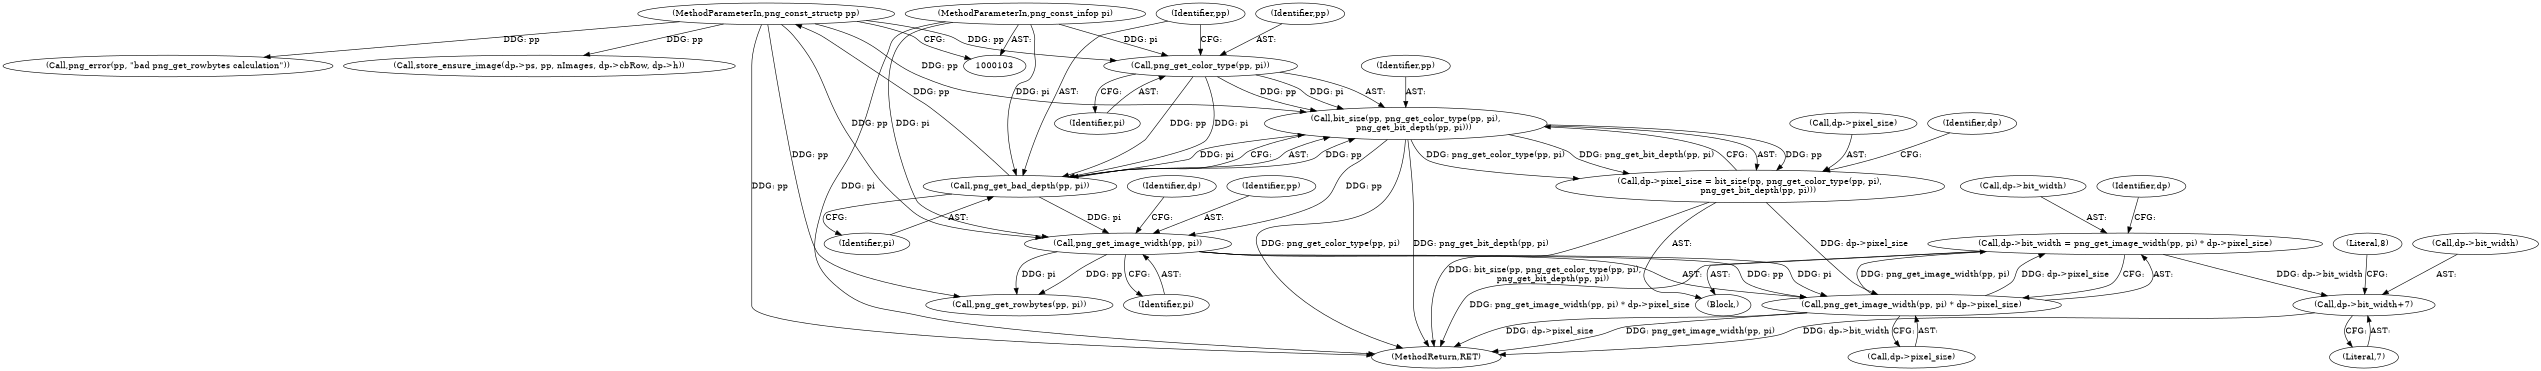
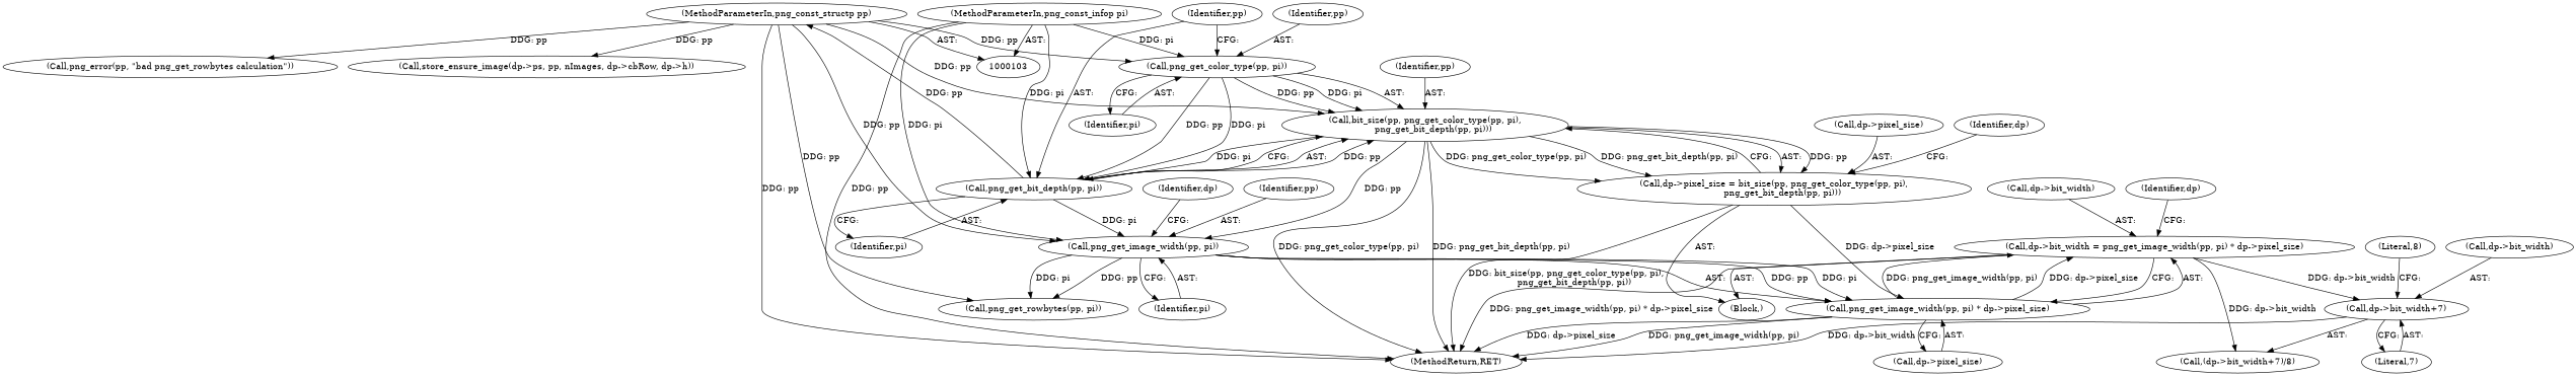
  digraph {
    n1 [label="(Call,dp->bit_width+7)"]
    n2 [label="(MethodReturn,RET)"]
+   n3 [label="(Call,(dp->bit_width+7)/8)"]
    n4 [label="(Literal,7)"]
    n5 [label="(Call,dp->bit_width = png_get_image_width(pp, pi) * dp->pixel_size)"]
    n6 [label="(Call,png_get_image_width(pp, pi) * dp->pixel_size)"]
    n7 [label="(Block,)"]
    n8 [label="(Call,dp->pixel_size)"]
    n9 [label="(Call,png_get_image_width(pp, pi))"]
    n10 [label="(Identifier,pi)"]
    n11 [label="(Call,png_get_rowbytes(pp, pi))"]
    n12 [label="(Call,bit_size(pp, png_get_color_type(pp, pi),\n      png_get_bit_depth(pp, pi)))"]
-   n13 [label="(Call,png_get_bad_depth(pp, pi))"]
+   n13 [label="(Call,png_get_bit_depth(pp, pi))"]
    n14 [label="(Call,dp->pixel_size = bit_size(pp, png_get_color_type(pp, pi),\n      png_get_bit_depth(pp, pi)))"]
    n15 [label="(Identifier,pi)"]
    n16 [label="(MethodParameterIn,png_const_structp pp)"]
    n17 [label="(Call,png_get_color_type(pp, pi))"]
    n18 [label="(Identifier,pi)"]
    n19 [label="(Call,png_error(pp, \"bad png_get_rowbytes calculation\"))"]
    n20 [label="(Call,store_ensure_image(dp->ps, pp, nImages, dp->cbRow, dp->h))"]
    1000103
    n22 [label="(MethodParameterIn,png_const_infop pi)"]
    n23 [label="(Call,dp->bit_width)"]
    n24 [label="(Literal,8)"]
    n25 [label="(Identifier,pp)"]
    n26 [label="(Identifier,pp)"]
    n27 [label="(Call,dp->pixel_size)"]
    n28 [label="(Identifier,dp)"]
    n29 [label="(Identifier,dp)"]
    n30 [label="(Identifier,pp)"]
    n31 [label="(Identifier,dp)"]
    n32 [label="(Identifier,pp)"]
    n33 [label="(Call,dp->bit_width)"]
    n1 -> n2 [label="DDG: dp->bit_width"]
+   n1 -> n3 [label="AST: "]
    n1 -> n4 [label="CFG: "]
    n4 -> n1 [label="AST: "]
    n5 -> n1 [label="DDG: dp->bit_width"]
    n5 -> n2 [label="DDG: png_get_image_width(pp, pi) * dp->pixel_size"]
+   n5 -> n3 [label="DDG: dp->bit_width"]
    n5 -> n6 [label="CFG: "]
    n5 -> n7 [label="AST: "]
    n6 -> n2 [label="DDG: png_get_image_width(pp, pi)"]
    n6 -> n2 [label="DDG: dp->pixel_size"]
    n6 -> n5 [label="AST: "]
    n6 -> n5 [label="DDG: png_get_image_width(pp, pi)"]
    n6 -> n5 [label="DDG: dp->pixel_size"]
    n6 -> n8 [label="CFG: "]
    n8 -> n6 [label="AST: "]
    n9 -> n6 [label="AST: "]
    n9 -> n6 [label="DDG: pp"]
    n9 -> n6 [label="DDG: pi"]
    n9 -> n10 [label="CFG: "]
    n9 -> n11 [label="DDG: pp"]
    n9 -> n11 [label="DDG: pi"]
    n10 -> n9 [label="AST: "]
    n12 -> n2 [label="DDG: png_get_bit_depth(pp, pi)"]
    n12 -> n2 [label="DDG: png_get_color_type(pp, pi)"]
    n12 -> n9 [label="DDG: pp"]
    n12 -> n13 [label="CFG: "]
    n12 -> n14 [label="AST: "]
    n12 -> n14 [label="DDG: pp"]
    n12 -> n14 [label="DDG: png_get_color_type(pp, pi)"]
    n12 -> n14 [label="DDG: png_get_bit_depth(pp, pi)"]
    n13 -> n9 [label="DDG: pi"]
    n13 -> n12 [label="AST: "]
    n13 -> n12 [label="DDG: pp"]
    n13 -> n12 [label="DDG: pi"]
    n13 -> n15 [label="CFG: "]
    n13 -> n16 [label="DDG: pp"]
    n14 -> n2 [label="DDG: bit_size(pp, png_get_color_type(pp, pi),\n      png_get_bit_depth(pp, pi))"]
    n14 -> n6 [label="DDG: dp->pixel_size"]
    n14 -> n7 [label="AST: "]
    n14 -> n12 [label="CFG: "]
    n15 -> n13 [label="AST: "]
    n16 -> n2 [label="DDG: pp"]
    n16 -> n9 [label="DDG: pp"]
    n16 -> n11 [label="DDG: pp"]
    n16 -> n12 [label="DDG: pp"]
    n16 -> n17 [label="DDG: pp"]
    n16 -> n19 [label="DDG: pp"]
    n16 -> n20 [label="DDG: pp"]
-   n16 -> 1000103 [label="CFG: "]
+   n16 -> 1000103 [label="AST: "]
    n17 -> n12 [label="AST: "]
    n17 -> n12 [label="DDG: pp"]
    n17 -> n12 [label="DDG: pi"]
    n17 -> n13 [label="DDG: pp"]
    n17 -> n13 [label="DDG: pi"]
    n17 -> n18 [label="CFG: "]
    n18 -> n17 [label="AST: "]
-   n22 -> n2 [label="DDG: pi"]
+   n22 -> n2 [label="DDG: pp"]
    n22 -> n9 [label="DDG: pi"]
    n22 -> n13 [label="DDG: pi"]
    n22 -> n17 [label="DDG: pi"]
    n22 -> 1000103 [label="AST: "]
    n23 -> n5 [label="AST: "]
    n24 -> n1 [label="CFG: "]
    n25 -> n17 [label="AST: "]
    n26 -> n13 [label="AST: "]
    n26 -> n17 [label="CFG: "]
    n27 -> n14 [label="AST: "]
    n28 -> n5 [label="CFG: "]
    n29 -> n9 [label="CFG: "]
    n30 -> n12 [label="AST: "]
    n31 -> n14 [label="CFG: "]
    n32 -> n9 [label="AST: "]
    n33 -> n1 [label="AST: "]
  }
